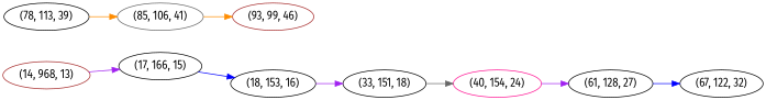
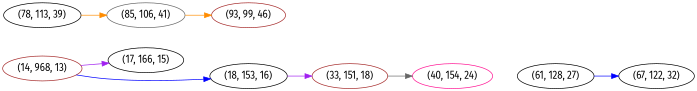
  digraph {
    fontname="Fira Sans"
    rankdir=LR
    node [color=black fontname="Fira Sans"]
    edge [color=purple fontname="Fira Sans"]
    n1 [color=brown label="(14, 968, 13)"]
    "(17, 166, 15)"
    "(18, 153, 16)"
-   "(33, 151, 18)"
+   "(33, 151, 18)" [color=brown]
    n5 [color=deeppink label="(40, 154, 24)"]
    "(61, 128, 27)"
    "(67, 122, 32)"
    "(78, 113, 39)"
    "(85, 106, 41)" [color=gray40]
    "(93, 99, 46)" [color=brown]
    n1 -> "(17, 166, 15)"
-   "(17, 166, 15)" -> "(18, 153, 16)" [color=blue]
+   n1 -> "(18, 153, 16)" [color=blue]
    "(18, 153, 16)" -> "(33, 151, 18)"
    "(33, 151, 18)" -> n5 [color=gray40]
-   n5 -> "(61, 128, 27)"
    "(61, 128, 27)" -> "(67, 122, 32)" [color=blue]
    "(78, 113, 39)" -> "(85, 106, 41)" [color=darkorange]
    "(85, 106, 41)" -> "(93, 99, 46)" [color=darkorange]
  }
